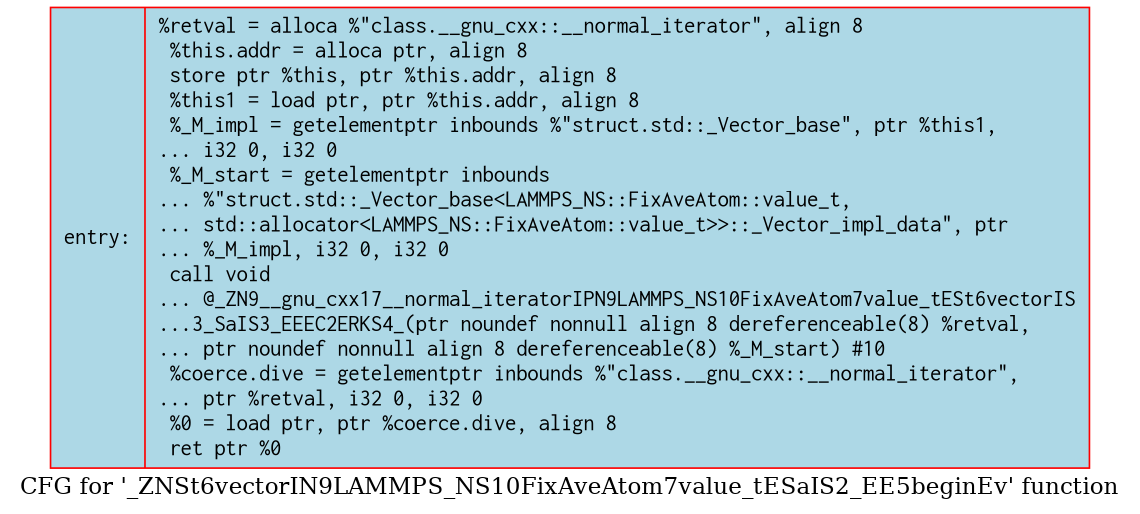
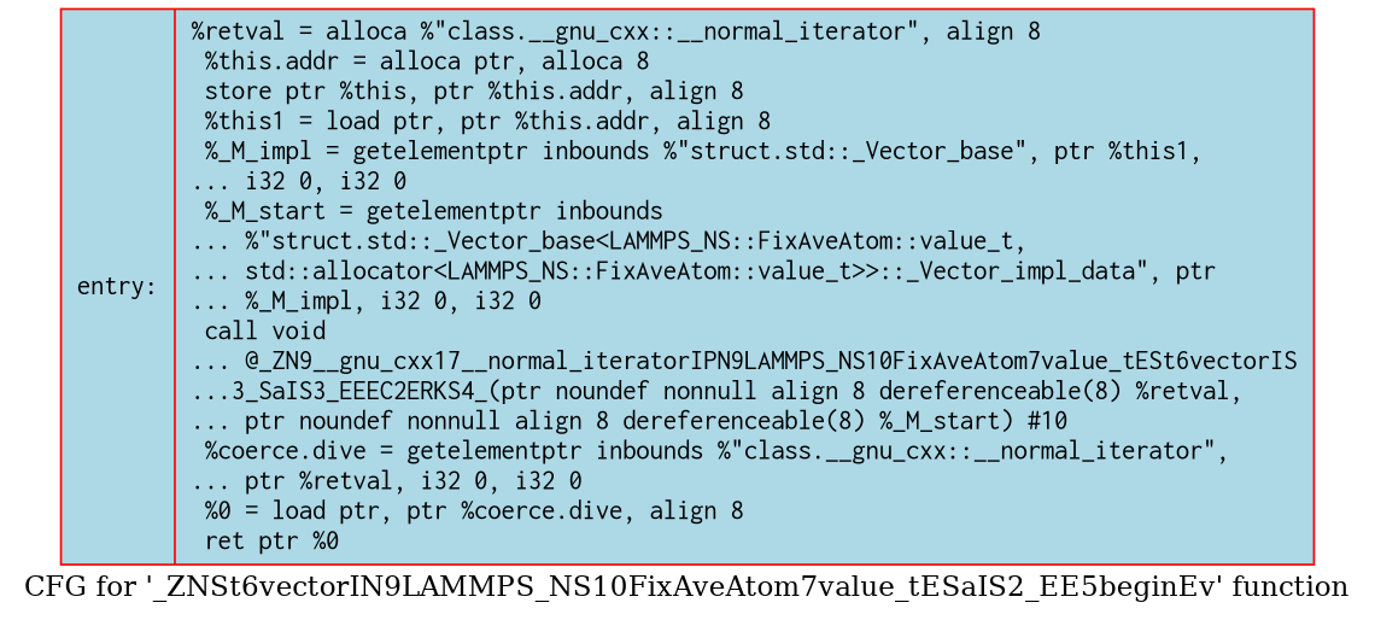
  digraph {
    label="CFG for '_ZNSt6vectorIN9LAMMPS_NS10FixAveAtom7value_tESaIS2_EE5beginEv' function"
    rankdir=LR
-   n1 [color=red fillcolor=lightblue fontname=Courier label="{entry:\l|  %retval = alloca %\"class.__gnu_cxx::__normal_iterator\", align 8\l  %this.addr = alloca ptr, align 8\l  store ptr %this, ptr %this.addr, align 8\l  %this1 = load ptr, ptr %this.addr, align 8\l  %_M_impl = getelementptr inbounds %\"struct.std::_Vector_base\", ptr %this1,\l... i32 0, i32 0\l  %_M_start = getelementptr inbounds\l... %\"struct.std::_Vector_base\<LAMMPS_NS::FixAveAtom::value_t,\l... std::allocator\<LAMMPS_NS::FixAveAtom::value_t\>\>::_Vector_impl_data\", ptr\l... %_M_impl, i32 0, i32 0\l  call void\l... @_ZN9__gnu_cxx17__normal_iteratorIPN9LAMMPS_NS10FixAveAtom7value_tESt6vectorIS\l...3_SaIS3_EEEC2ERKS4_(ptr noundef nonnull align 8 dereferenceable(8) %retval,\l... ptr noundef nonnull align 8 dereferenceable(8) %_M_start) #10\l  %coerce.dive = getelementptr inbounds %\"class.__gnu_cxx::__normal_iterator\",\l... ptr %retval, i32 0, i32 0\l  %0 = load ptr, ptr %coerce.dive, align 8\l  ret ptr %0\l}" shape=record style=filled]
+   n1 [color=red fillcolor=lightblue fontname=Courier label="{entry:\l|  %retval = alloca %\"class.__gnu_cxx::__normal_iterator\", align 8\l  %this.addr = alloca ptr, alloca 8\l  store ptr %this, ptr %this.addr, align 8\l  %this1 = load ptr, ptr %this.addr, align 8\l  %_M_impl = getelementptr inbounds %\"struct.std::_Vector_base\", ptr %this1,\l... i32 0, i32 0\l  %_M_start = getelementptr inbounds\l... %\"struct.std::_Vector_base\<LAMMPS_NS::FixAveAtom::value_t,\l... std::allocator\<LAMMPS_NS::FixAveAtom::value_t\>\>::_Vector_impl_data\", ptr\l... %_M_impl, i32 0, i32 0\l  call void\l... @_ZN9__gnu_cxx17__normal_iteratorIPN9LAMMPS_NS10FixAveAtom7value_tESt6vectorIS\l...3_SaIS3_EEEC2ERKS4_(ptr noundef nonnull align 8 dereferenceable(8) %retval,\l... ptr noundef nonnull align 8 dereferenceable(8) %_M_start) #10\l  %coerce.dive = getelementptr inbounds %\"class.__gnu_cxx::__normal_iterator\",\l... ptr %retval, i32 0, i32 0\l  %0 = load ptr, ptr %coerce.dive, align 8\l  ret ptr %0\l}" shape=record style=filled]
  }
